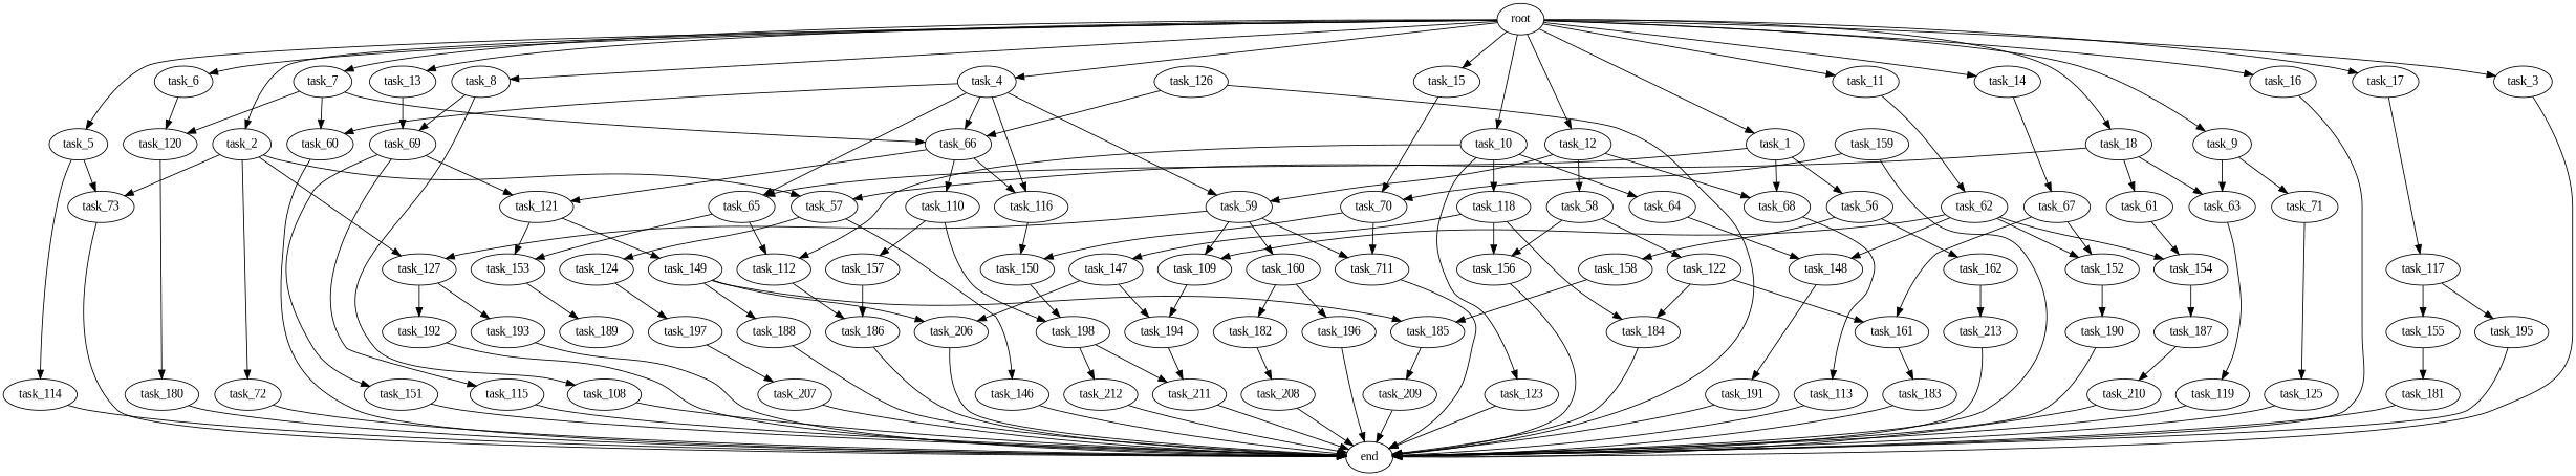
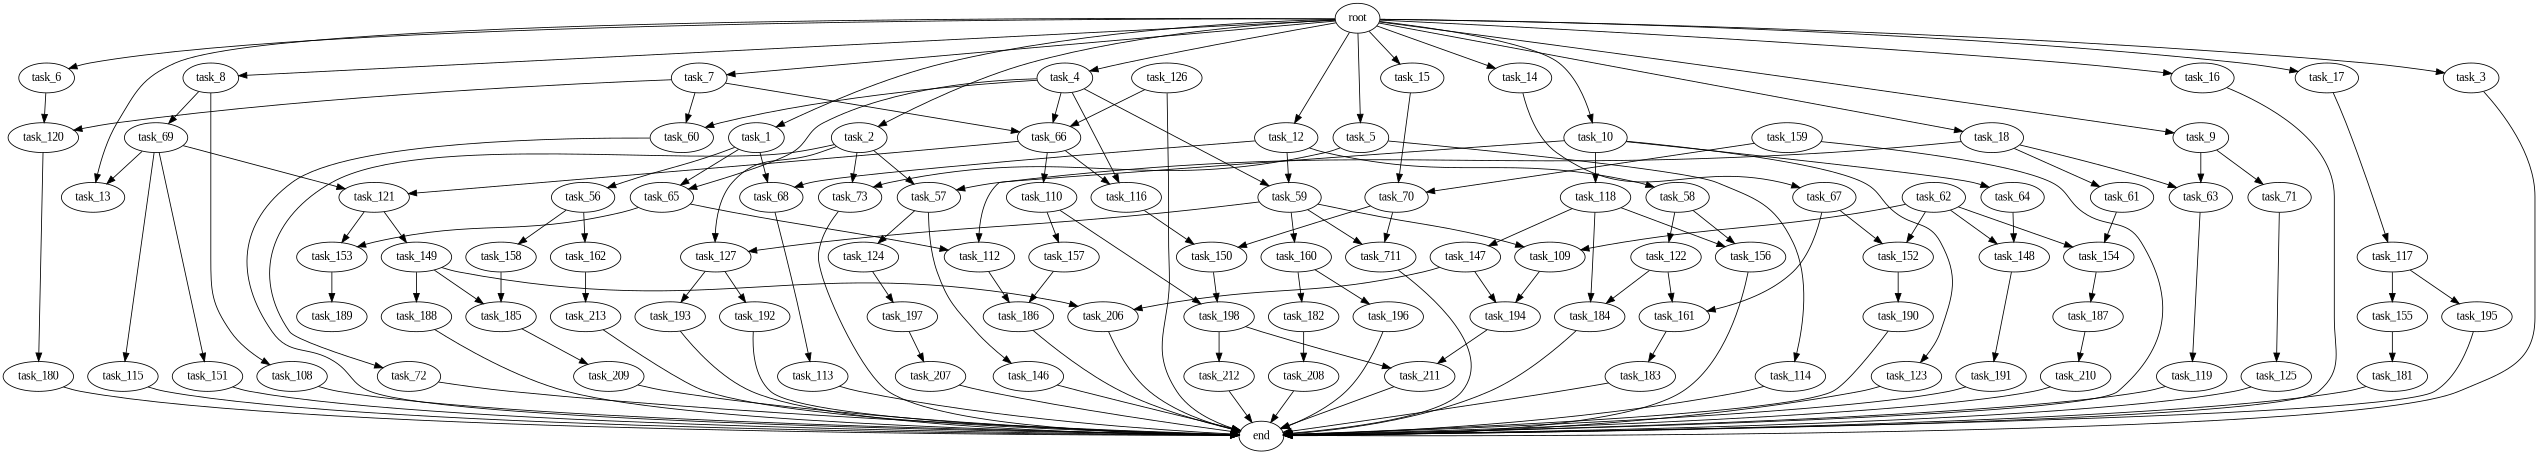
  digraph {
    fontname="Liberation Serif"
    node [fontname="Liberation Serif"]
    edge [fontname="Liberation Serif"]
    root
    task_1
    task_2
    task_3
    task_4
    task_5
    task_6
    task_7
    task_8
    task_9
    task_10
-   task_11
    task_12
    task_13
    task_14
    task_15
    task_16
    task_17
    task_18
    task_56
    task_65
    task_68
    task_57
    task_72
    task_73
    task_127
    end
    task_59
    task_60
    task_66
    task_116
    task_114
    task_120
    task_69
    task_108
    task_63
    task_71
    task_64
    task_112
    task_118
    task_123
    task_62
    task_58
    task_67
    task_70
    task_117
    task_61
    task_158
    task_162
    task_153
    task_113
    task_124
    task_146
    task_192
    task_193
    task_109
    n57 [label=task_711]
    task_160
    task_110
    task_121
    task_150
    task_180
    task_115
    task_151
    task_119
    task_125
    task_148
    task_186
    task_156
    task_147
    task_184
    task_154
    task_152
    task_122
    task_161
    task_155
    task_195
    task_185
    task_213
    task_197
    task_194
    task_182
    task_196
    task_187
    task_191
    task_190
    task_189
    task_157
    task_198
    task_149
    task_126
    task_183
    task_159
    task_211
    task_212
    task_181
    task_206
    task_188
    task_207
    task_209
    task_210
    task_208
    root -> task_1
    root -> task_2
    root -> task_3
    root -> task_4
    root -> task_5
    root -> task_6
    root -> task_7
    root -> task_8
    root -> task_9
    root -> task_10
-   root -> task_11
    root -> task_12
    root -> task_13
    root -> task_14
    root -> task_15
    root -> task_16
    root -> task_17
    root -> task_18
    task_1 -> task_56
    task_1 -> task_65
    task_1 -> task_68
    task_2 -> task_57
    task_2 -> task_72
    task_2 -> task_73
    task_2 -> task_127
    task_3 -> end
    task_4 -> task_65
    task_4 -> task_59
    task_4 -> task_60
    task_4 -> task_66
    task_4 -> task_116
    task_5 -> task_73
    task_5 -> task_114
    task_6 -> task_120
    task_7 -> task_60
    task_7 -> task_66
    task_7 -> task_120
    task_8 -> task_69
    task_8 -> task_108
    task_9 -> task_63
    task_9 -> task_71
    task_10 -> task_64
    task_10 -> task_112
    task_10 -> task_118
    task_10 -> task_123
-   task_11 -> task_62
    task_12 -> task_68
    task_12 -> task_59
    task_12 -> task_58
-   task_13 -> task_69
+   task_69 -> task_13
    task_14 -> task_67
    task_15 -> task_70
    task_16 -> end
    task_17 -> task_117
    task_18 -> task_57
    task_18 -> task_63
    task_18 -> task_61
    task_56 -> task_158
    task_56 -> task_162
    task_65 -> task_112
    task_65 -> task_153
    task_68 -> task_113
    task_57 -> task_124
    task_57 -> task_146
    task_72 -> end
    task_73 -> end
    task_127 -> task_192
    task_127 -> task_193
    task_59 -> task_127
    task_59 -> task_109
    task_59 -> n57
    task_59 -> task_160
    task_60 -> end
    task_66 -> task_116
    task_66 -> task_110
    task_66 -> task_121
    task_116 -> task_150
    task_114 -> end
    task_120 -> task_180
    task_69 -> task_121
    task_69 -> task_115
    task_69 -> task_151
    task_108 -> end
    task_63 -> task_119
    task_71 -> task_125
    task_64 -> task_148
    task_112 -> task_186
    task_118 -> task_156
    task_118 -> task_147
    task_118 -> task_184
    task_123 -> end
    task_62 -> task_109
    task_62 -> task_148
    task_62 -> task_154
    task_62 -> task_152
    task_58 -> task_156
    task_58 -> task_122
    task_67 -> task_152
    task_67 -> task_161
    task_70 -> n57
    task_70 -> task_150
    task_117 -> task_155
    task_117 -> task_195
    task_61 -> task_154
    task_158 -> task_185
    task_162 -> task_213
    task_153 -> task_189
    task_113 -> end
    task_124 -> task_197
    task_146 -> end
    task_192 -> end
    task_193 -> end
    task_109 -> task_194
    n57 -> end
    task_160 -> task_182
    task_160 -> task_196
    task_110 -> task_157
    task_110 -> task_198
    task_121 -> task_153
    task_121 -> task_149
    task_150 -> task_198
    task_180 -> end
    task_115 -> end
    task_151 -> end
    task_119 -> end
    task_125 -> end
    task_148 -> task_191
    task_186 -> end
    task_156 -> end
    task_147 -> task_194
    task_147 -> task_206
    task_184 -> end
    task_154 -> task_187
    task_152 -> task_190
    task_122 -> task_184
    task_122 -> task_161
    task_161 -> task_183
    task_155 -> task_181
    task_195 -> end
    task_185 -> task_209
    task_213 -> end
    task_197 -> task_207
    task_194 -> task_211
    task_182 -> task_208
    task_196 -> end
    task_187 -> task_210
    task_191 -> end
    task_190 -> end
    task_157 -> task_186
    task_198 -> task_211
    task_198 -> task_212
    task_149 -> task_185
    task_149 -> task_206
    task_149 -> task_188
    task_126 -> end
    task_126 -> task_66
    task_183 -> end
    task_159 -> end
    task_159 -> task_70
    task_211 -> end
    task_212 -> end
    task_181 -> end
    task_206 -> end
    task_188 -> end
    task_207 -> end
    task_209 -> end
    task_210 -> end
    task_208 -> end
  }
